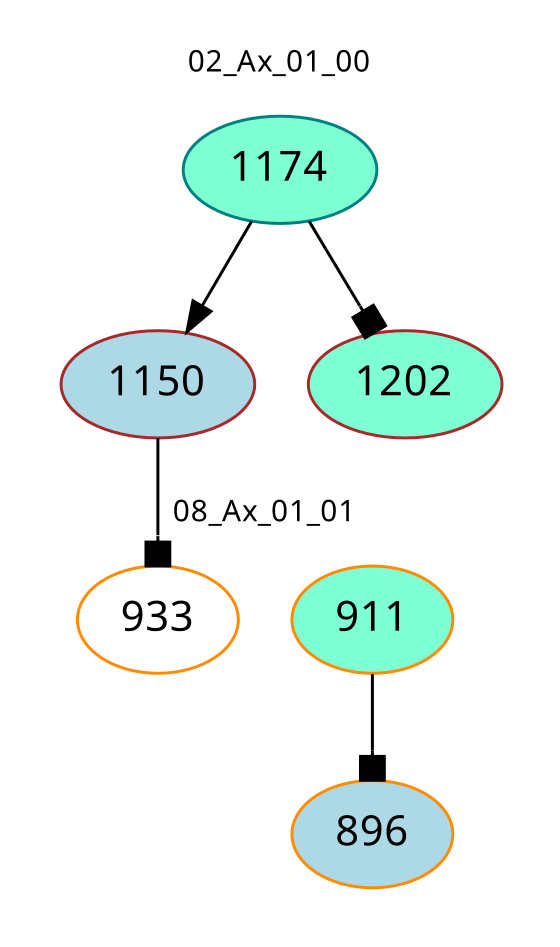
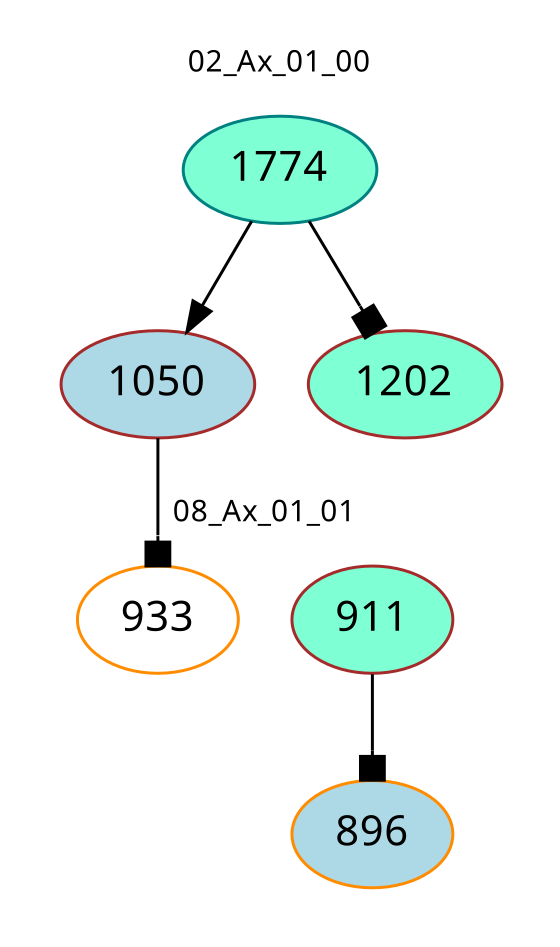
  digraph {
    fontname="Noto Sans"
    node [color=brown fillcolor=aquamarine fontname="Noto Sans" style=filled]
    edge [arrowhead=box color=black fontname="Noto Sans"]
-   n1 [color=darkorange label=911]
+   n1 [label=911]
    n2 [color=darkorange fillcolor=lightblue label=896]
    n3 [color=darkorange fillcolor=white label=933]
-   n4 [color=teal label=1174]
-   n5 [fillcolor=lightblue label=1150]
+   n4 [color=teal label=1774]
+   n5 [fillcolor=lightblue label=1050]
    n6 [label=1202]
    subgraph cluster_1 {
      color=white
      fontsize=10
      label="08_Ax_01_01"
      n1
      n2
      n3
    }
    subgraph cluster_2 {
      color=white
      fontsize=10
      label="02_Ax_01_00"
      n4
      n5
      n6
    }
    n1 -> n2
    n4 -> n5 [arrowhead=normal]
    n4 -> n6
    n5 -> n3
  }
